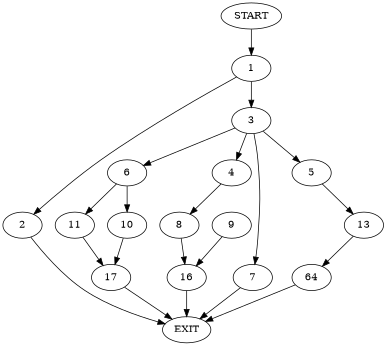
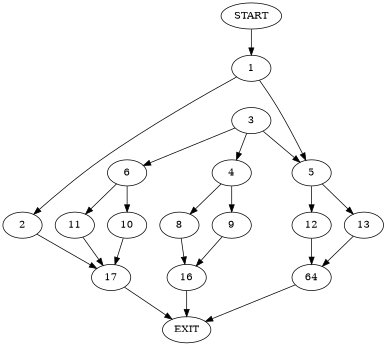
  digraph {
    n1 [label=START]
    1
    2
    3
    n5 [label=EXIT]
    4
    5
    6
-   7
    8
    9
+   12
    13
    10
    11
    16
    n17 [label=64]
    n18 [label=17]
    n1 -> 1
    1 -> 2
-   1 -> 3
-   2 -> n5
+   1 -> 5
+   2 -> n18
    3 -> 4
    3 -> 5
    3 -> 6
-   3 -> 7
    4 -> 8
+   4 -> 9
+   5 -> 12
    5 -> 13
    6 -> 10
    6 -> 11
-   7 -> n5
    8 -> 16
    9 -> 16
+   12 -> n17
    13 -> n17
    10 -> n18
    11 -> n18
    16 -> n5
    n17 -> n5
    n18 -> n5
  }
